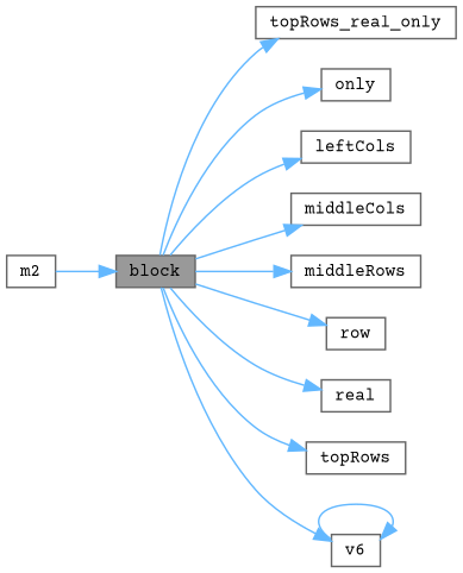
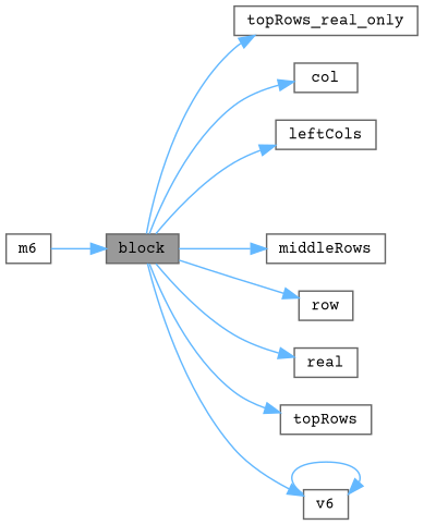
  digraph {
    fontname="Courier Prime"
    rankdir=LR
    node [color=grey40 fillcolor=white fontname="Courier Prime" fontsize=10 shape=box style=filled]
    edge [color=steelblue1 fontname="Courier Prime" fontsize=10 labelfontname=Helvetica labelfontsize=10 style=solid]
    n1 [color=gray40 fillcolor=grey60 fontcolor=black height=0.2 label=block width=0.4]
    n2 [height=0.2 label=topRows_real_only width=0.4]
-   n3 [height=0.2 label=only width=0.4]
+   n3 [height=0.2 label=col width=0.4]
    n4 [height=0.2 label=leftCols width=0.4]
-   n5 [height=0.2 label=middleCols width=0.4]
    n6 [height=0.2 label=middleRows width=0.4]
    n7 [height=0.2 label=row width=0.4]
    n8 [height=0.2 label=real width=0.4]
    n9 [height=0.2 label=topRows width=0.4]
    n10 [height=0.2 label=v6 width=0.4]
-   n11 [height=0.2 label=m2 width=0.4]
+   n11 [height=0.2 label=m6 width=0.4]
    n1 -> n2
    n1 -> n3
    n1 -> n4
-   n1 -> n5
    n1 -> n6
    n1 -> n7
    n1 -> n8
    n1 -> n9
    n1 -> n10
    n10 -> n10
    n11 -> n1
  }
